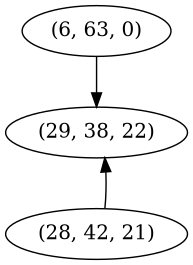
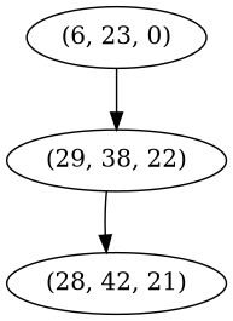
  digraph {
-   "(6, 63, 0)"
+   "(6, 63, 0)" [label="(6, 23, 0)"]
    "(29, 38, 22)"
    "(28, 42, 21)"
    "(6, 63, 0)" -> "(29, 38, 22)"
-   "(28, 42, 21)" -> "(29, 38, 22)"
+   "(29, 38, 22)" -> "(28, 42, 21)"
  }
